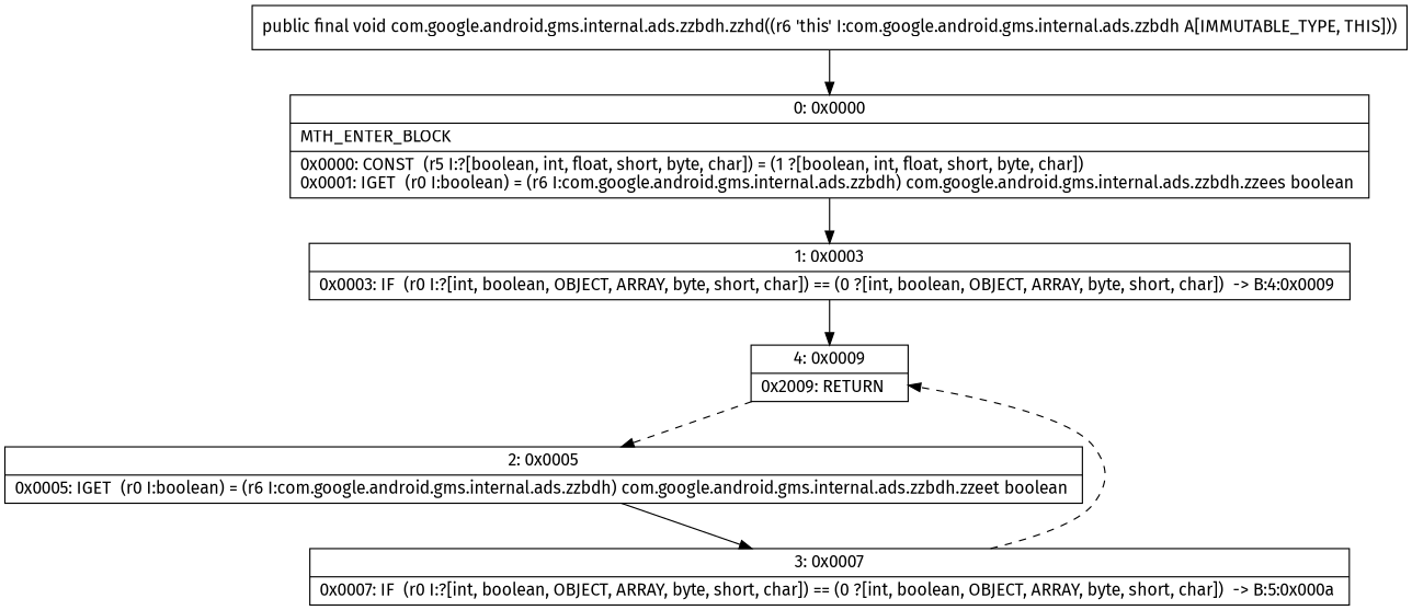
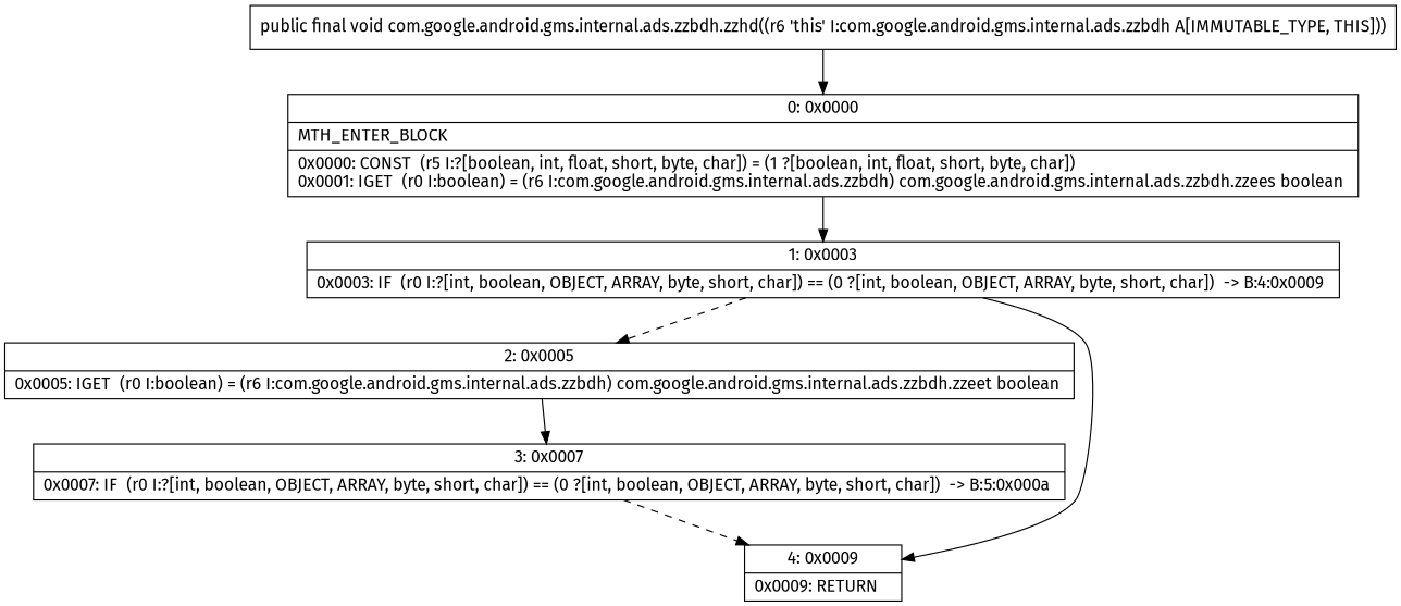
  digraph {
    fontname="Fira Sans"
    node [fontname="Fira Sans" shape=record]
    edge [fontname="Fira Sans"]
    n1 [label="{0\:\ 0x0000|MTH_ENTER_BLOCK\l|0x0000: CONST  (r5 I:?[boolean, int, float, short, byte, char]) = (1 ?[boolean, int, float, short, byte, char]) \l0x0001: IGET  (r0 I:boolean) = (r6 I:com.google.android.gms.internal.ads.zzbdh) com.google.android.gms.internal.ads.zzbdh.zzees boolean \l}"]
    n2 [label="{1\:\ 0x0003|0x0003: IF  (r0 I:?[int, boolean, OBJECT, ARRAY, byte, short, char]) == (0 ?[int, boolean, OBJECT, ARRAY, byte, short, char])  \-\> B:4:0x0009 \l}"]
    n3 [label="{2\:\ 0x0005|0x0005: IGET  (r0 I:boolean) = (r6 I:com.google.android.gms.internal.ads.zzbdh) com.google.android.gms.internal.ads.zzbdh.zzeet boolean \l}"]
-   n4 [label="{4\:\ 0x0009|0x2009: RETURN   \l}"]
+   n4 [label="{4\:\ 0x0009|0x0009: RETURN   \l}"]
    n5 [label="{3\:\ 0x0007|0x0007: IF  (r0 I:?[int, boolean, OBJECT, ARRAY, byte, short, char]) == (0 ?[int, boolean, OBJECT, ARRAY, byte, short, char])  \-\> B:5:0x000a \l}"]
    n6 [label="{public final void com.google.android.gms.internal.ads.zzbdh.zzhd((r6 'this' I:com.google.android.gms.internal.ads.zzbdh A[IMMUTABLE_TYPE, THIS])) }"]
    n1 -> n2
-   n4 -> n3 [style=dashed]
+   n2 -> n3 [style=dashed]
    n2 -> n4
    n3 -> n5
    n5 -> n4 [style=dashed]
    n6 -> n1
  }
